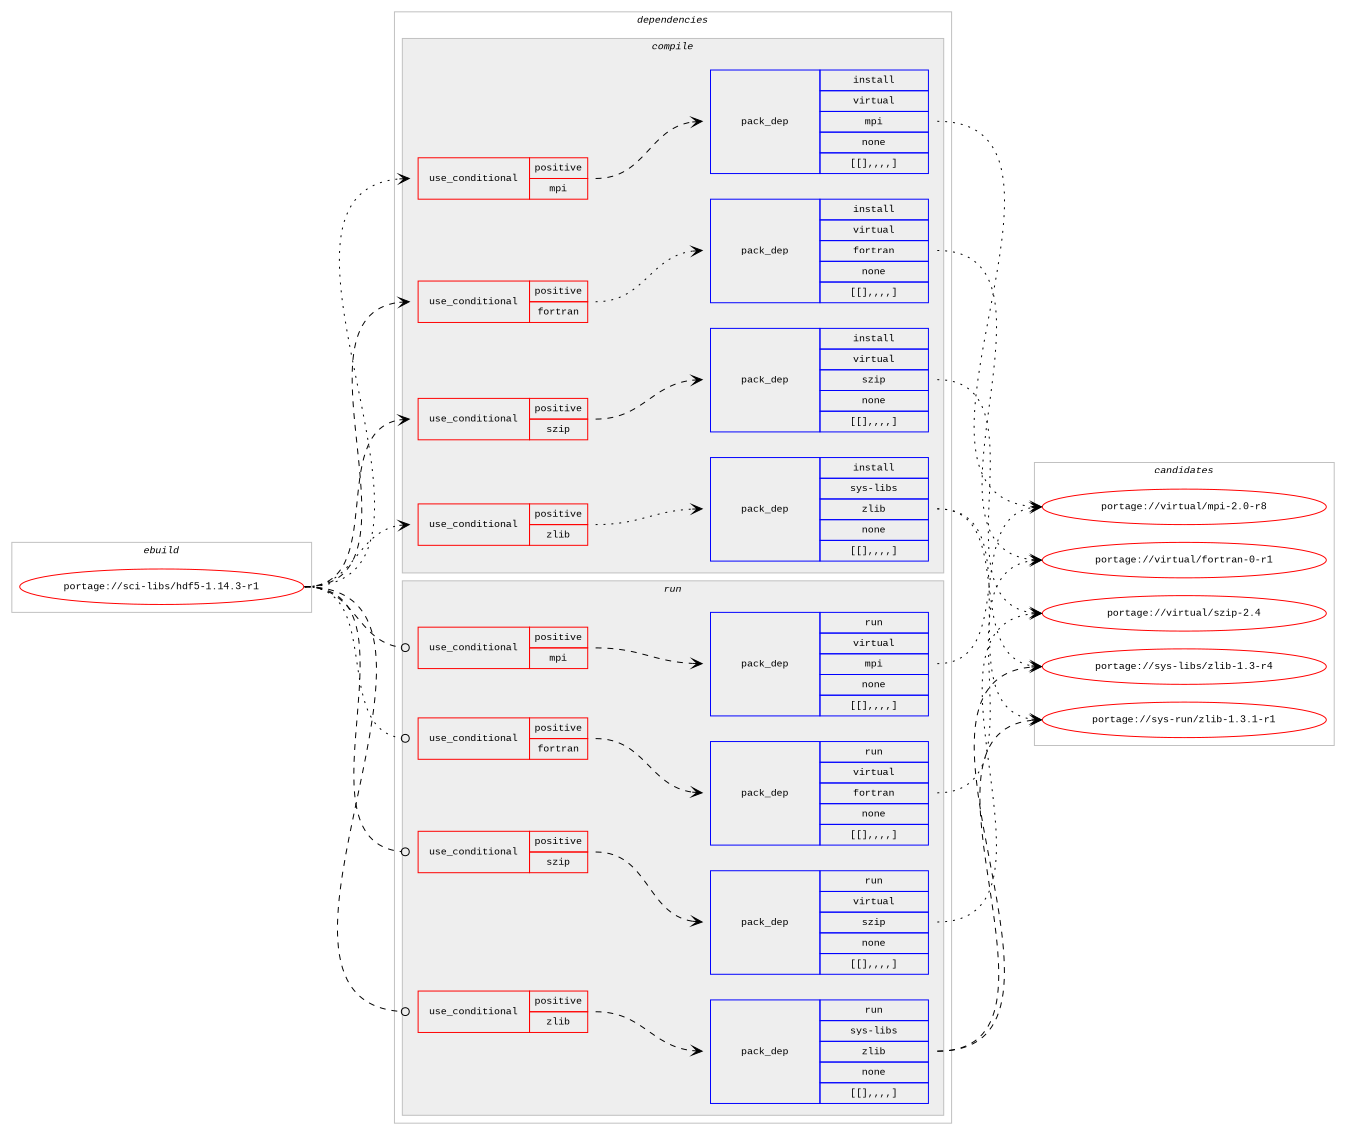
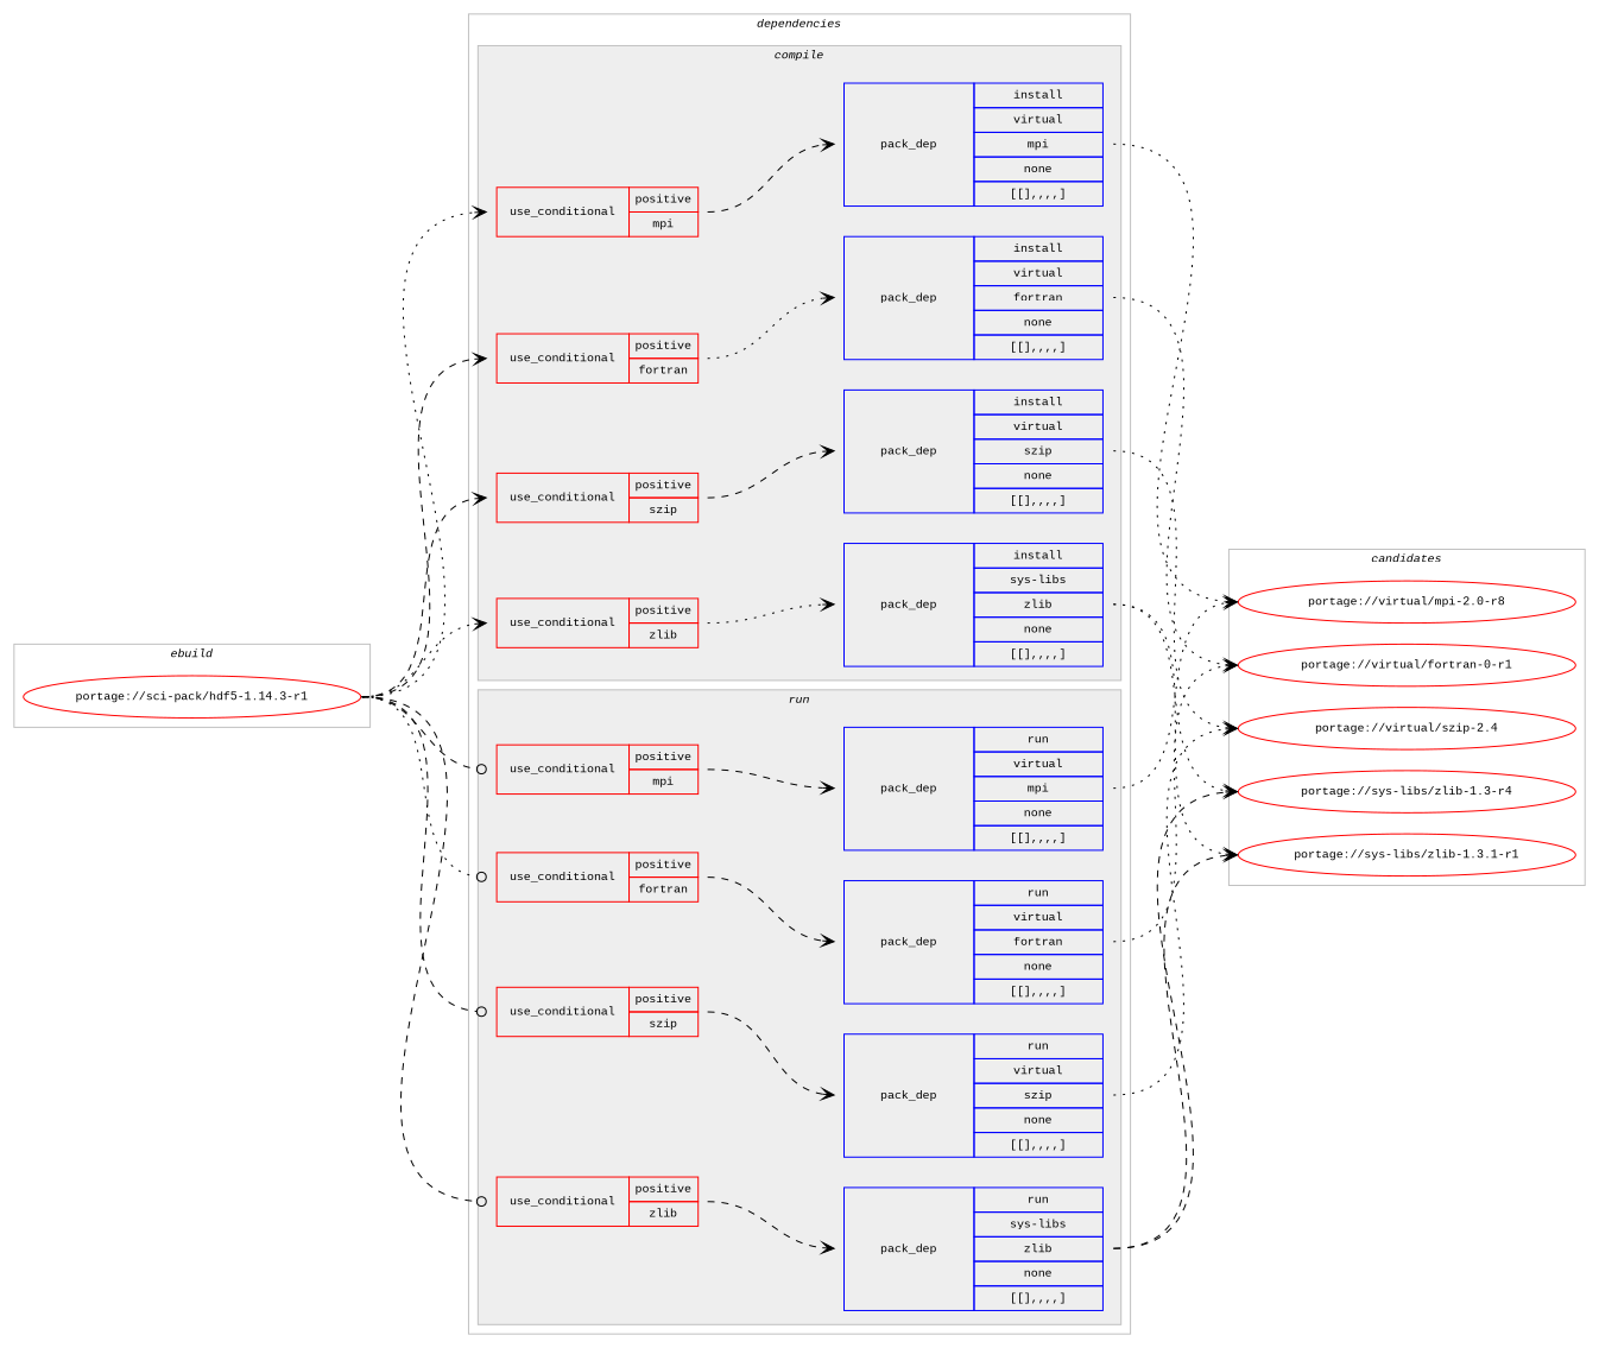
  digraph {
    compound=true
    concentrate=true
    fontname="Liberation Mono"
    fontsize=10
    newrank=true
    rankdir=LR
    ranksep=1.5
    node [color=red fontname="Liberation Mono" fontsize=10 shape=none]
    edge [arrowhead=vee fontname="Liberation Mono" headport=w style=dashed tailport=e weight=20]
-   n1 [label="portage://sci-libs/hdf5-1.14.3-r1" width=4 shape=""]
+   n1 [label="portage://sci-pack/hdf5-1.14.3-r1" width=4 shape=""]
    n2 [color=blue label=<<TABLE BORDER="0" CELLBORDER="1" CELLSPACING="0" CELLPADDING="4" WIDTH="220"><TR><TD ROWSPAN="6" CELLPADDING="30">pack_dep</TD></TR><TR><TD WIDTH="110">install</TD></TR><TR><TD>virtual</TD></TR><TR><TD>fortran</TD></TR><TR><TD>none</TD></TR><TR><TD>[[],,,,]</TD></TR></TABLE>>]
    n3 [label=<<TABLE BORDER="0" CELLBORDER="1" CELLSPACING="0" CELLPADDING="4"><TR><TD ROWSPAN="3" CELLPADDING="10">use_conditional</TD></TR><TR><TD>positive</TD></TR><TR><TD>fortran</TD></TR></TABLE>>]
    n4 [color=blue label=<<TABLE BORDER="0" CELLBORDER="1" CELLSPACING="0" CELLPADDING="4" WIDTH="220"><TR><TD ROWSPAN="6" CELLPADDING="30">pack_dep</TD></TR><TR><TD WIDTH="110">install</TD></TR><TR><TD>virtual</TD></TR><TR><TD>mpi</TD></TR><TR><TD>none</TD></TR><TR><TD>[[],,,,]</TD></TR></TABLE>>]
    n5 [label=<<TABLE BORDER="0" CELLBORDER="1" CELLSPACING="0" CELLPADDING="4"><TR><TD ROWSPAN="3" CELLPADDING="10">use_conditional</TD></TR><TR><TD>positive</TD></TR><TR><TD>mpi</TD></TR></TABLE>>]
    n6 [color=blue label=<<TABLE BORDER="0" CELLBORDER="1" CELLSPACING="0" CELLPADDING="4" WIDTH="220"><TR><TD ROWSPAN="6" CELLPADDING="30">pack_dep</TD></TR><TR><TD WIDTH="110">install</TD></TR><TR><TD>virtual</TD></TR><TR><TD>szip</TD></TR><TR><TD>none</TD></TR><TR><TD>[[],,,,]</TD></TR></TABLE>>]
    n7 [label=<<TABLE BORDER="0" CELLBORDER="1" CELLSPACING="0" CELLPADDING="4"><TR><TD ROWSPAN="3" CELLPADDING="10">use_conditional</TD></TR><TR><TD>positive</TD></TR><TR><TD>szip</TD></TR></TABLE>>]
    n8 [color=blue label=<<TABLE BORDER="0" CELLBORDER="1" CELLSPACING="0" CELLPADDING="4" WIDTH="220"><TR><TD ROWSPAN="6" CELLPADDING="30">pack_dep</TD></TR><TR><TD WIDTH="110">install</TD></TR><TR><TD>sys-libs</TD></TR><TR><TD>zlib</TD></TR><TR><TD>none</TD></TR><TR><TD>[[],,,,]</TD></TR></TABLE>>]
    n9 [label=<<TABLE BORDER="0" CELLBORDER="1" CELLSPACING="0" CELLPADDING="4"><TR><TD ROWSPAN="3" CELLPADDING="10">use_conditional</TD></TR><TR><TD>positive</TD></TR><TR><TD>zlib</TD></TR></TABLE>>]
    n10 [color=blue label=<<TABLE BORDER="0" CELLBORDER="1" CELLSPACING="0" CELLPADDING="4" WIDTH="220"><TR><TD ROWSPAN="6" CELLPADDING="30">pack_dep</TD></TR><TR><TD WIDTH="110">run</TD></TR><TR><TD>virtual</TD></TR><TR><TD>mpi</TD></TR><TR><TD>none</TD></TR><TR><TD>[[],,,,]</TD></TR></TABLE>>]
    n11 [label=<<TABLE BORDER="0" CELLBORDER="1" CELLSPACING="0" CELLPADDING="4"><TR><TD ROWSPAN="3" CELLPADDING="10">use_conditional</TD></TR><TR><TD>positive</TD></TR><TR><TD>mpi</TD></TR></TABLE>>]
    n12 [color=blue label=<<TABLE BORDER="0" CELLBORDER="1" CELLSPACING="0" CELLPADDING="4" WIDTH="220"><TR><TD ROWSPAN="6" CELLPADDING="30">pack_dep</TD></TR><TR><TD WIDTH="110">run</TD></TR><TR><TD>virtual</TD></TR><TR><TD>fortran</TD></TR><TR><TD>none</TD></TR><TR><TD>[[],,,,]</TD></TR></TABLE>>]
    n13 [label=<<TABLE BORDER="0" CELLBORDER="1" CELLSPACING="0" CELLPADDING="4"><TR><TD ROWSPAN="3" CELLPADDING="10">use_conditional</TD></TR><TR><TD>positive</TD></TR><TR><TD>fortran</TD></TR></TABLE>>]
    n14 [color=blue label=<<TABLE BORDER="0" CELLBORDER="1" CELLSPACING="0" CELLPADDING="4" WIDTH="220"><TR><TD ROWSPAN="6" CELLPADDING="30">pack_dep</TD></TR><TR><TD WIDTH="110">run</TD></TR><TR><TD>virtual</TD></TR><TR><TD>szip</TD></TR><TR><TD>none</TD></TR><TR><TD>[[],,,,]</TD></TR></TABLE>>]
    n15 [label=<<TABLE BORDER="0" CELLBORDER="1" CELLSPACING="0" CELLPADDING="4"><TR><TD ROWSPAN="3" CELLPADDING="10">use_conditional</TD></TR><TR><TD>positive</TD></TR><TR><TD>szip</TD></TR></TABLE>>]
    n16 [color=blue label=<<TABLE BORDER="0" CELLBORDER="1" CELLSPACING="0" CELLPADDING="4" WIDTH="220"><TR><TD ROWSPAN="6" CELLPADDING="30">pack_dep</TD></TR><TR><TD WIDTH="110">run</TD></TR><TR><TD>sys-libs</TD></TR><TR><TD>zlib</TD></TR><TR><TD>none</TD></TR><TR><TD>[[],,,,]</TD></TR></TABLE>>]
    n17 [label=<<TABLE BORDER="0" CELLBORDER="1" CELLSPACING="0" CELLPADDING="4"><TR><TD ROWSPAN="3" CELLPADDING="10">use_conditional</TD></TR><TR><TD>positive</TD></TR><TR><TD>zlib</TD></TR></TABLE>>]
    n18 [label="portage://virtual/fortran-0-r1" width=4 shape=""]
    n19 [label="portage://virtual/mpi-2.0-r8" width=4 shape=""]
    n20 [label="portage://virtual/szip-2.4" width=4 shape=""]
-   n21 [label="portage://sys-run/zlib-1.3.1-r1" width=4 shape=""]
+   n21 [label="portage://sys-libs/zlib-1.3.1-r1" width=4 shape=""]
    n22 [label="portage://sys-libs/zlib-1.3-r4" width=4 shape=""]
    subgraph cluster_1 {
      color=gray
      label=<<i>ebuild</i>>
      n1
    }
    subgraph cluster_2 {
      color=gray
      label=<<i>dependencies</i>>
      subgraph cluster_3 {
        color=gray
        fillcolor="#eeeeee"
        label=<<i>compile</i>>
        style=filled
        subgraph sub_4 {
          color=gray
          fillcolor="#eeeeee"
          label=<<i>compile</i>>
          style=filled
          n3
          subgraph sub_5 {
            color=gray
            fillcolor="#eeeeee"
            label=<<i>compile</i>>
            style=filled
            n2
          }
        }
        subgraph sub_6 {
          color=gray
          fillcolor="#eeeeee"
          label=<<i>compile</i>>
          style=filled
          n5
          subgraph sub_7 {
            color=gray
            fillcolor="#eeeeee"
            label=<<i>compile</i>>
            style=filled
            n4
          }
        }
        subgraph sub_8 {
          color=gray
          fillcolor="#eeeeee"
          label=<<i>compile</i>>
          style=filled
          n7
          subgraph sub_9 {
            color=gray
            fillcolor="#eeeeee"
            label=<<i>compile</i>>
            style=filled
            n6
          }
        }
        subgraph sub_10 {
          color=gray
          fillcolor="#eeeeee"
          label=<<i>compile</i>>
          style=filled
          n9
          subgraph sub_11 {
            color=gray
            fillcolor="#eeeeee"
            label=<<i>compile</i>>
            style=filled
            n8
          }
        }
      }
      subgraph cluster_12 {
        color=gray
        fillcolor="#eeeeee"
        label=<<i>compile and run</i>>
        style=filled
      }
      subgraph cluster_13 {
        color=gray
        fillcolor="#eeeeee"
        label=<<i>run</i>>
        style=filled
        subgraph sub_14 {
          color=gray
          fillcolor="#eeeeee"
          label=<<i>run</i>>
          style=filled
          n11
          subgraph sub_15 {
            color=gray
            fillcolor="#eeeeee"
            label=<<i>run</i>>
            style=filled
            n10
          }
        }
        subgraph sub_16 {
          color=gray
          fillcolor="#eeeeee"
          label=<<i>run</i>>
          style=filled
          n13
          subgraph sub_17 {
            color=gray
            fillcolor="#eeeeee"
            label=<<i>run</i>>
            style=filled
            n12
          }
        }
        subgraph sub_18 {
          color=gray
          fillcolor="#eeeeee"
          label=<<i>run</i>>
          style=filled
          n15
          subgraph sub_19 {
            color=gray
            fillcolor="#eeeeee"
            label=<<i>run</i>>
            style=filled
            n14
          }
        }
        subgraph sub_20 {
          color=gray
          fillcolor="#eeeeee"
          label=<<i>run</i>>
          style=filled
          n17
          subgraph sub_21 {
            color=gray
            fillcolor="#eeeeee"
            label=<<i>run</i>>
            style=filled
            n16
          }
        }
      }
    }
    subgraph cluster_22 {
      color=gray
      label=<<i>candidates</i>>
      rank=same
      subgraph sub_23 {
        color=black
        label=<<i>candidates</i>>
        nodesep=1
        rank=same
        n18
      }
      subgraph sub_24 {
        color=black
        label=<<i>candidates</i>>
        nodesep=1
        rank=same
        n19
      }
      subgraph sub_25 {
        color=black
        label=<<i>candidates</i>>
        nodesep=1
        rank=same
        n20
      }
      subgraph sub_26 {
        color=black
        label=<<i>candidates</i>>
        nodesep=1
        rank=same
        n21
        n22
      }
      subgraph sub_27 {
        color=black
        label=<<i>candidates</i>>
        nodesep=1
        rank=same
        n18
      }
      subgraph sub_28 {
        color=black
        label=<<i>candidates</i>>
        nodesep=1
        rank=same
        n19
      }
      subgraph sub_29 {
        color=black
        label=<<i>candidates</i>>
        nodesep=1
        rank=same
        n20
      }
      subgraph sub_30 {
        color=black
        label=<<i>candidates</i>>
        nodesep=1
        rank=same
        n21
        n22
      }
    }
    n1 -> n3
    n1 -> n5 [style=dotted]
    n1 -> n7
    n1 -> n9 [style=dotted]
    n1 -> n11 [arrowhead=odot]
    n1 -> n13 [arrowhead=odot style=dotted]
    n1 -> n15 [arrowhead=odot]
    n1 -> n17 [arrowhead=odot]
    n2 -> n18 [style=dotted weight=100]
    n3 -> n2 [style=dotted]
    n4 -> n19 [style=dotted weight=100]
    n5 -> n4
    n6 -> n20 [style=dotted weight=100]
    n7 -> n6
    n8 -> n21 [style=dotted weight=100]
    n8 -> n22 [style=dotted weight=100]
    n9 -> n8 [style=dotted]
    n10 -> n19 [style=dotted weight=100]
    n11 -> n10
    n12 -> n18 [style=dotted weight=100]
    n13 -> n12
    n14 -> n20 [style=dotted weight=100]
    n15 -> n14
    n16 -> n21 [weight=100]
    n16 -> n22 [weight=100]
    n17 -> n16
  }
